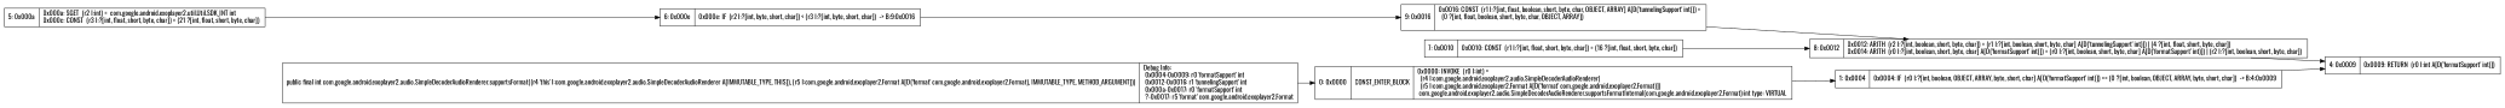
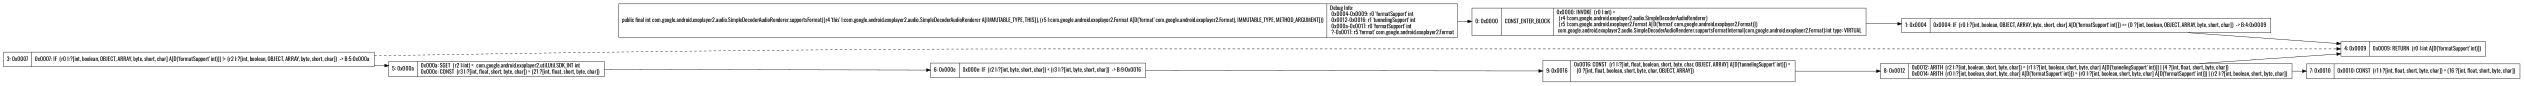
  digraph {
    fontname=Oswald
    rankdir=LR
    node [fontname=Oswald shape=record]
    edge [fontname=Oswald]
    n1 [label="{0\:\ 0x0000|CONST_ENTER_BLOCK\l|0x0000: INVOKE  (r0 I:int) = \l  (r4 I:com.google.android.exoplayer2.audio.SimpleDecoderAudioRenderer)\l  (r5 I:com.google.android.exoplayer2.Format A[D('format' com.google.android.exoplayer2.Format)])\l com.google.android.exoplayer2.audio.SimpleDecoderAudioRenderer.supportsFormatInternal(com.google.android.exoplayer2.Format):int type: VIRTUAL \l}"]
    n2 [label="{1\:\ 0x0004|0x0004: IF  (r0 I:?[int, boolean, OBJECT, ARRAY, byte, short, char] A[D('formatSupport' int)]) == (0 ?[int, boolean, OBJECT, ARRAY, byte, short, char])  \-\> B:4:0x0009 \l}"]
    n3 [label="{4\:\ 0x0009|0x0009: RETURN  (r0 I:int A[D('formatSupport' int)]) \l}"]
+   n4 [label="{3\:\ 0x0007|0x0007: IF  (r0 I:?[int, boolean, OBJECT, ARRAY, byte, short, char] A[D('formatSupport' int)]) != (r2 I:?[int, boolean, OBJECT, ARRAY, byte, short, char])  \-\> B:5:0x000a \l}"]
    n5 [label="{5\:\ 0x000a|0x000a: SGET  (r2 I:int) =  com.google.android.exoplayer2.util.Util.SDK_INT int \l0x000c: CONST  (r3 I:?[int, float, short, byte, char]) = (21 ?[int, float, short, byte, char]) \l}"]
    n6 [label="{6\:\ 0x000e|0x000e: IF  (r2 I:?[int, byte, short, char]) \< (r3 I:?[int, byte, short, char])  \-\> B:9:0x0016 \l}"]
    n7 [label="{9\:\ 0x0016|0x0016: CONST  (r1 I:?[int, float, boolean, short, byte, char, OBJECT, ARRAY] A[D('tunnelingSupport' int)]) = \l  (0 ?[int, float, boolean, short, byte, char, OBJECT, ARRAY])\l \l}"]
    n8 [label="{7\:\ 0x0010|0x0010: CONST  (r1 I:?[int, float, short, byte, char]) = (16 ?[int, float, short, byte, char]) \l}"]
    n9 [label="{8\:\ 0x0012|0x0012: ARITH  (r2 I:?[int, boolean, short, byte, char]) = (r1 I:?[int, boolean, short, byte, char] A[D('tunnelingSupport' int)]) \| (4 ?[int, float, short, byte, char]) \l0x0014: ARITH  (r0 I:?[int, boolean, short, byte, char] A[D('formatSupport' int)]) = (r0 I:?[int, boolean, short, byte, char] A[D('formatSupport' int)]) \| (r2 I:?[int, boolean, short, byte, char]) \l}"]
    n10 [label="{public final int com.google.android.exoplayer2.audio.SimpleDecoderAudioRenderer.supportsFormat((r4 'this' I:com.google.android.exoplayer2.audio.SimpleDecoderAudioRenderer A[IMMUTABLE_TYPE, THIS]), (r5 I:com.google.android.exoplayer2.Format A[D('format' com.google.android.exoplayer2.Format), IMMUTABLE_TYPE, METHOD_ARGUMENT]))  | Debug Info:\l  0x0004\-0x0009: r0 'formatSupport' int\l  0x0012\-0x0016: r1 'tunnelingSupport' int\l  0x000a\-0x0017: r0 'formatSupport' int\l  ?\-0x0017: r5 'format' com.google.android.exoplayer2.Format\l}"]
    n1 -> n2
    n2 -> n3
+   n4 -> n3 [style=dashed]
+   n4 -> n5
    n5 -> n6
    n6 -> n7
    n7 -> n9
-   n8 -> n9
+   n9 -> n8
    n9 -> n3
    n10 -> n1
  }
